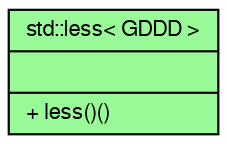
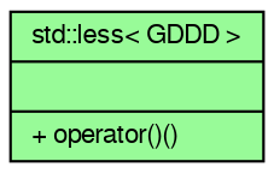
  digraph {
-   n1 [color=black fillcolor=palegreen fontcolor=black fontname=FreeSans fontsize=10 height=0.2 label="{std::less\< GDDD \>\n||+ less()()\l}" shape=record style=filled width=0.4]
+   n1 [color=black fillcolor=palegreen fontcolor=black fontname=FreeSans fontsize=10 height=0.2 label="{std::less\< GDDD \>\n||+ operator()()\l}" shape=record style=filled width=0.4]
  }
